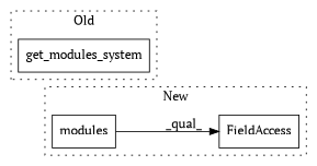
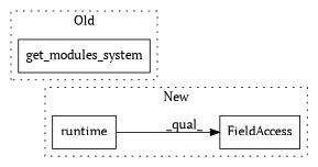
  digraph {
    rankdir=LR
    fontname="PT Serif"
    node [a=32 s=1602 shape=box fontname="PT Serif"]
-   n1 [l=9 label=modules]
+   n1 [l=9 label=runtime]
    n2 [a=22 l=24 label=FieldAccess]
    n3 [l=20 label=get_modules_system]
    subgraph cluster_1 {
      label=New
      style=dotted
      n1
      n2
    }
    subgraph cluster_2 {
      label=Old
      style=dotted
      n3
    }
    n1 -> n2 [label=_qual_ fontname="PT Serif"]
  }
